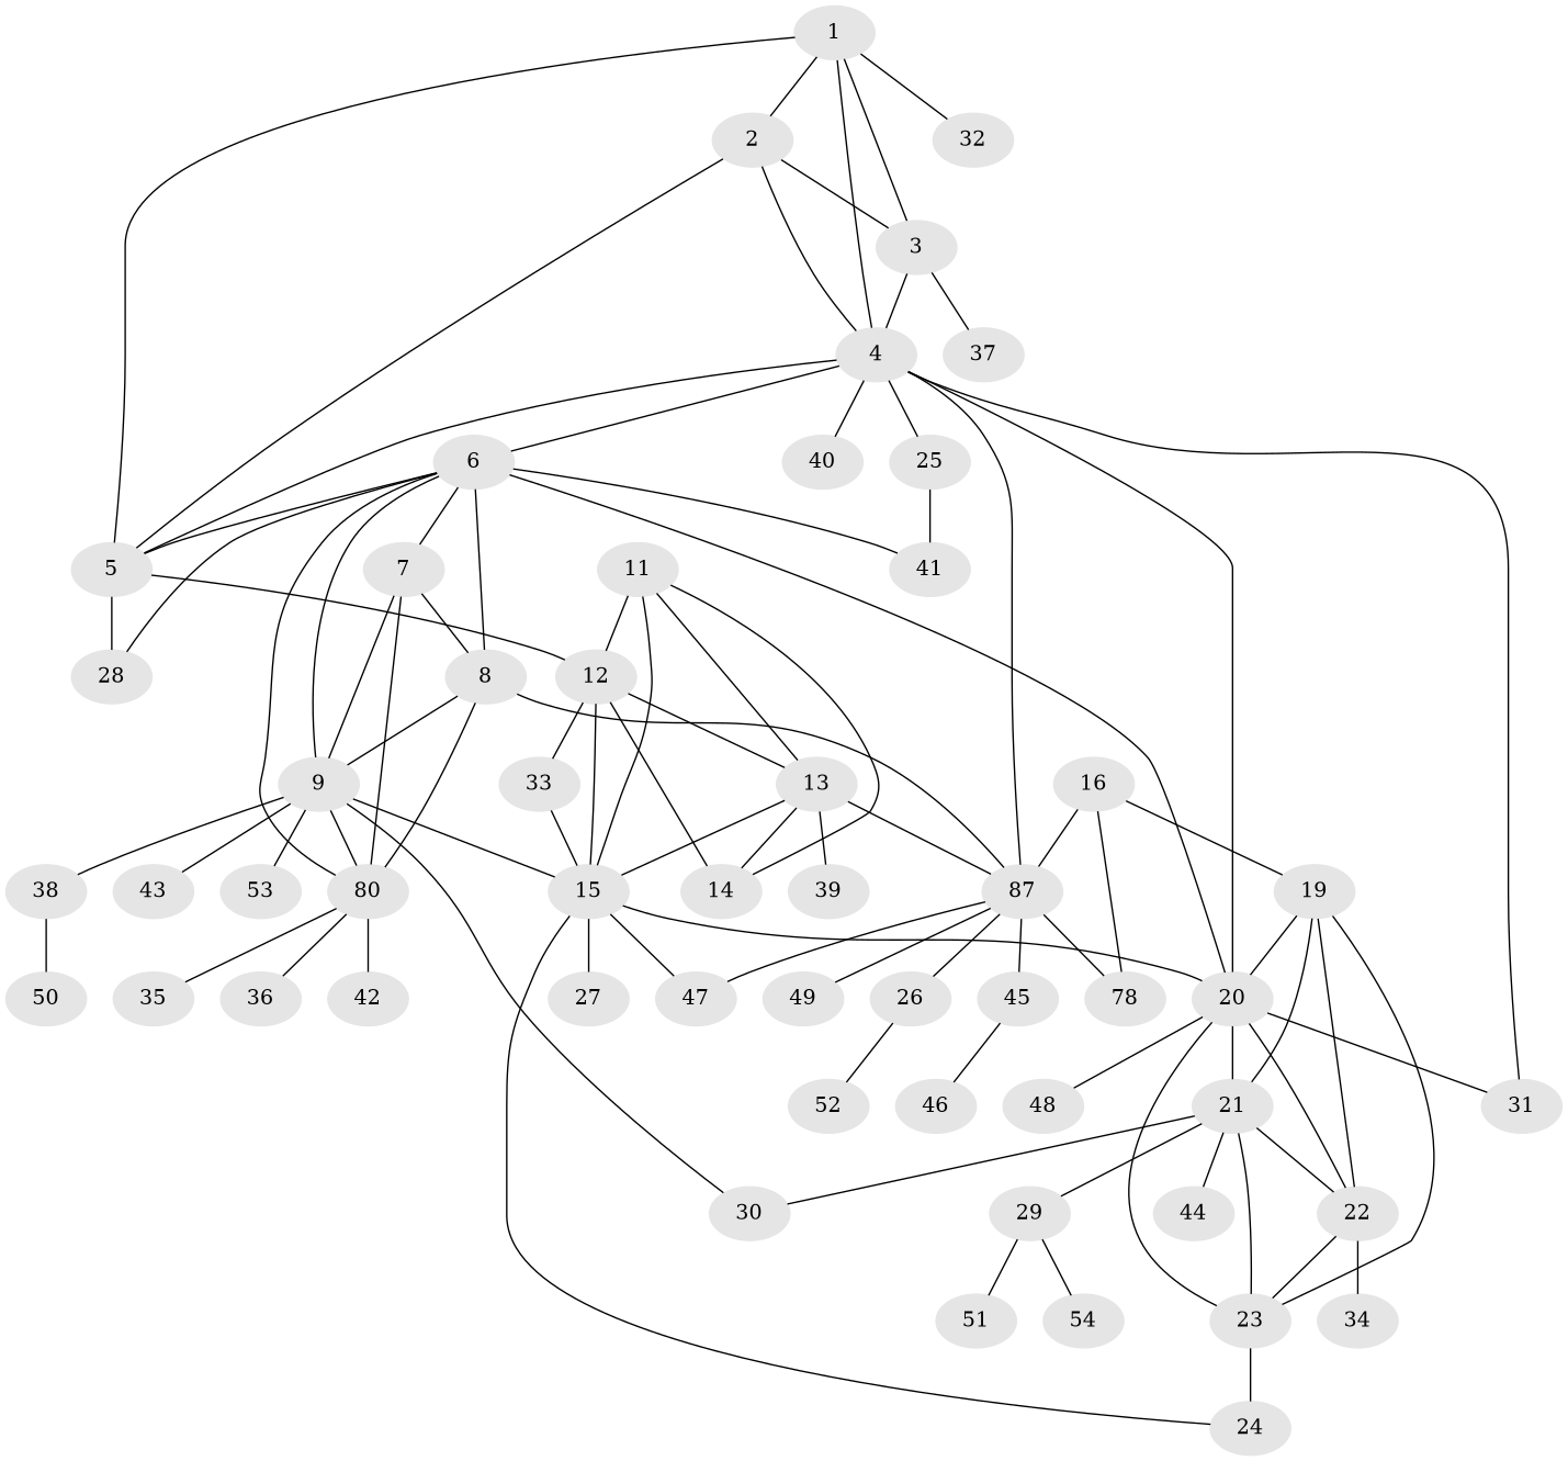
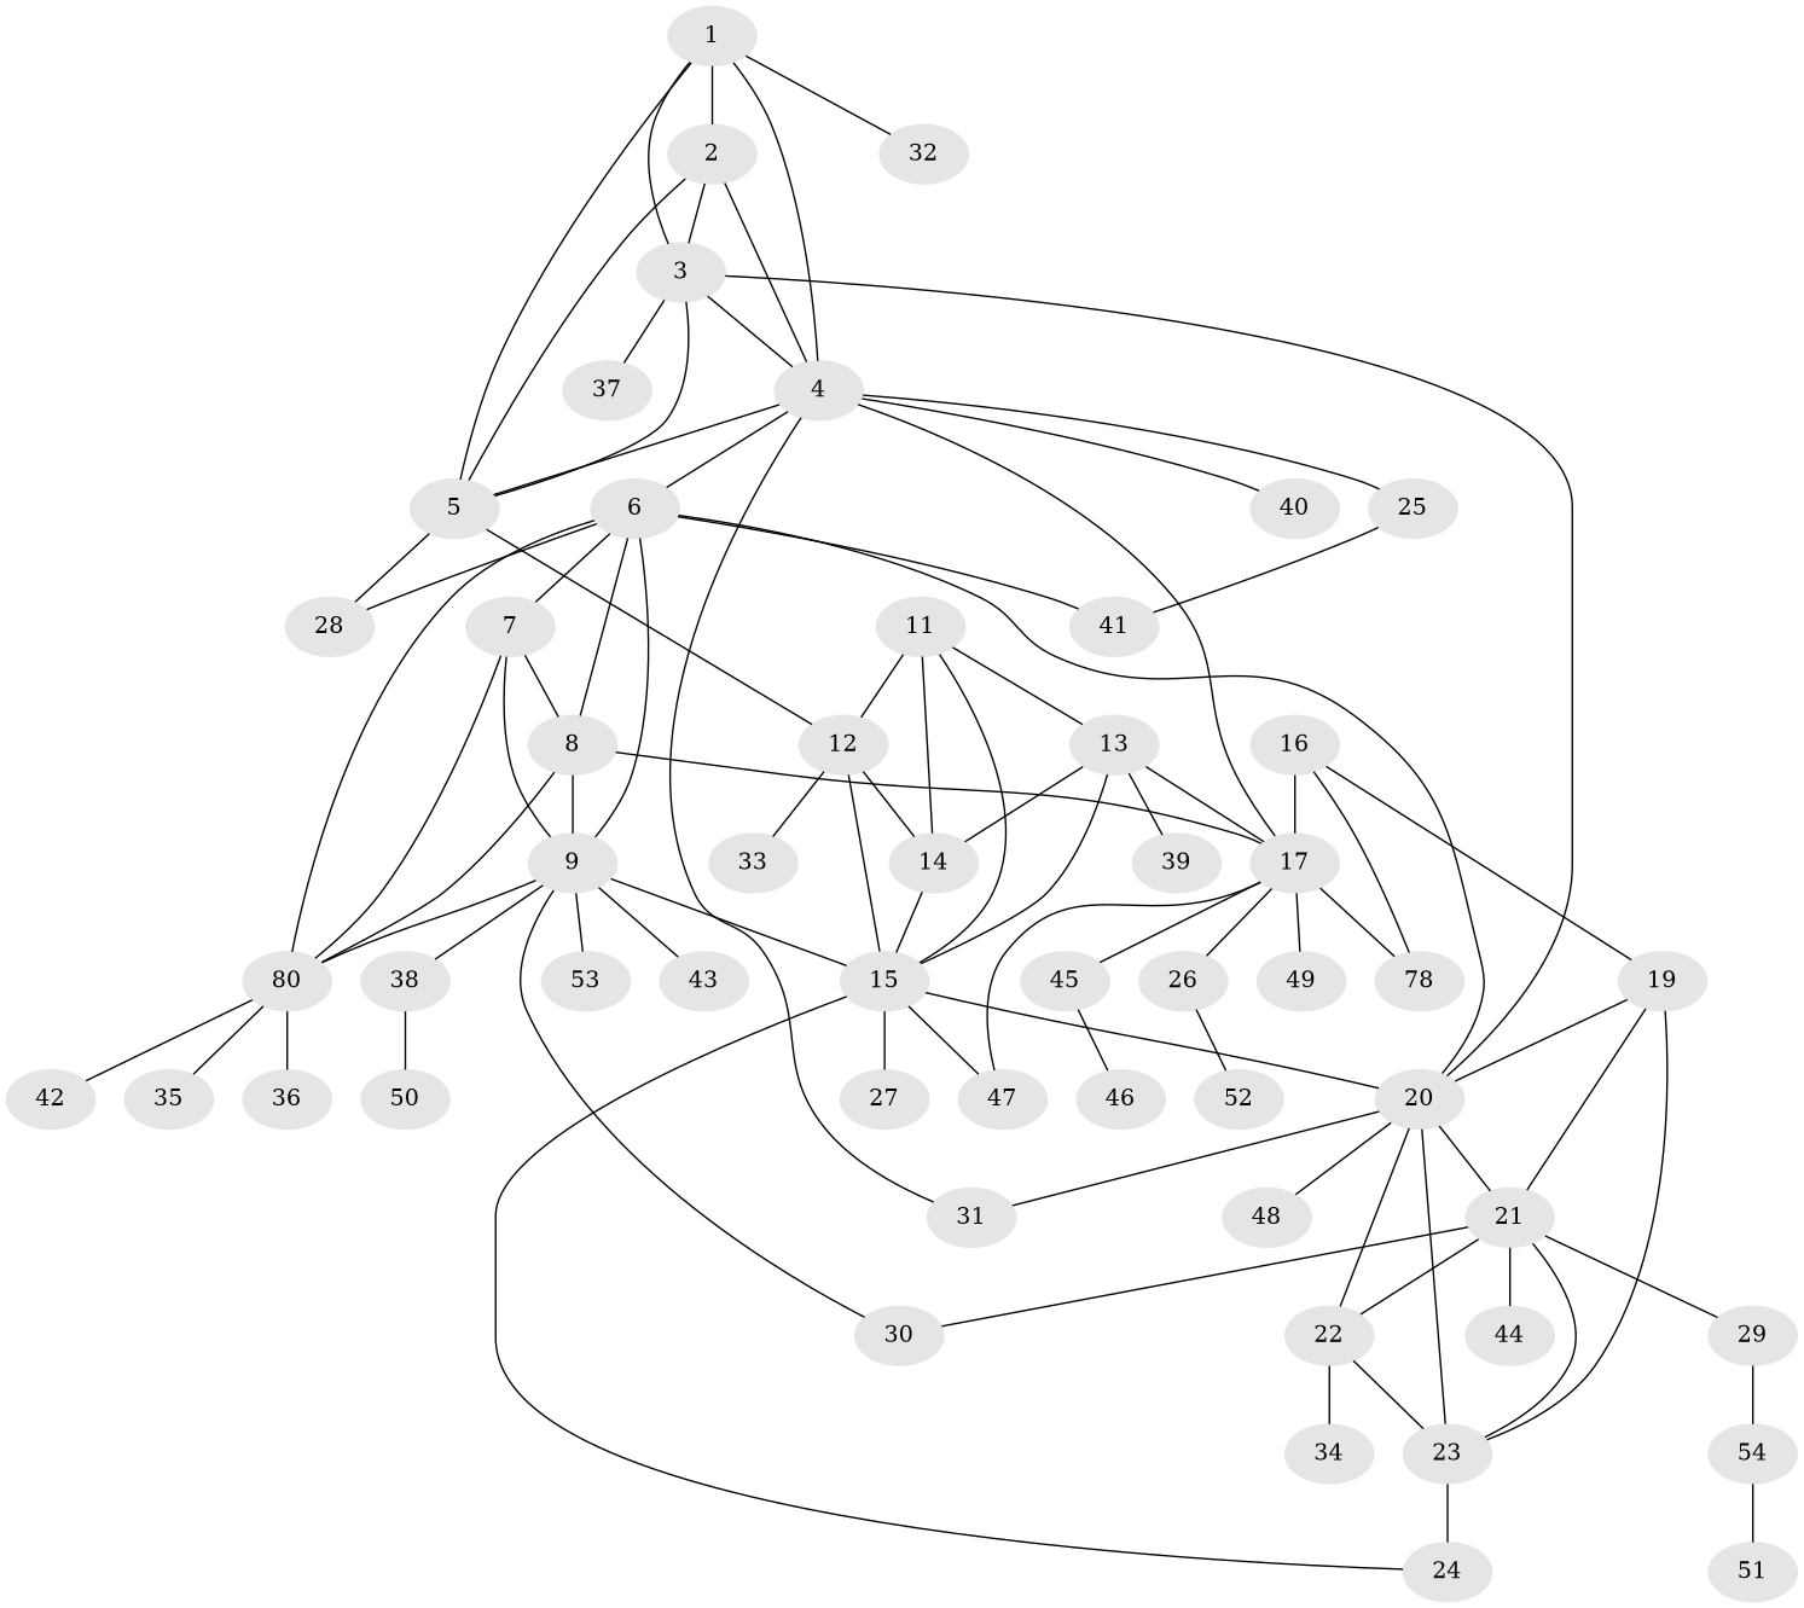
  graph {
    node [color=gray90 style=filled]
    edge [weight=1.0]
    1
    2
    3
    4
    5
    32
    20
    37
    6
-   17 [label=87]
+   17
    25
    31
    40
    12
    28
    21
    22
    23
    48
    7
    8
    9
    n23 [label=80]
    41
    47
    n26 [label=78]
    26
    45
    49
    15
    13
    14
    33
    30
    38
    43
    53
    35
    36
    42
    24
    27
    50
    11
    39
    16
    19
    52
    46
    29
    44
    34
    51
    54
    1 -- 2
    1 -- 3
    1 -- 4
    1 -- 5
    1 -- 32
    2 -- 3 [weight=2.0]
    2 -- 4
    2 -- 5
    3 -- 4
-   6 -- 5
-   4 -- 20
+   3 -- 5
+   3 -- 20
    3 -- 37
    4 -- 5
    4 -- 6
    4 -- 17 [weight=2.0]
    4 -- 25
    4 -- 31
    4 -- 40
    5 -- 12
    5 -- 28 [weight=4.0]
    20 -- 31
    20 -- 21
    20 -- 22
    20 -- 23
    20 -- 48
    6 -- 20
    6 -- 28
    6 -- 7
    6 -- 8
    6 -- 9
    6 -- n23
    6 -- 41 [weight=2.0]
    17 -- 47
    17 -- n26 [weight=5.0]
    17 -- 26
    17 -- 45
    17 -- 49
    25 -- 41
    12 -- 15
-   12 -- 13
    12 -- 14
    12 -- 33
    21 -- 22
    21 -- 23
    21 -- 30
    21 -- 29
    21 -- 44
    22 -- 23
    22 -- 34 [weight=2.0]
    23 -- 24 [weight=2.0]
    7 -- 8
    7 -- 9
    7 -- n23 [weight=2.0]
    8 -- 17
    8 -- 9
    8 -- n23
    9 -- n23
    9 -- 15
    9 -- 30
    9 -- 38
    9 -- 43
    9 -- 53
    n23 -- 35
    n23 -- 36
    n23 -- 42
    26 -- 52
    45 -- 46
    15 -- 20
    15 -- 47
    15 -- 24
    15 -- 27 [weight=5.0]
    13 -- 17
    13 -- 15
    13 -- 14
    13 -- 39 [weight=3.0]
-   33 -- 15
+   14 -- 15
    38 -- 50
    11 -- 12 [weight=3.0]
    11 -- 15
    11 -- 13
    11 -- 14
    16 -- 17 [weight=3.0]
    16 -- n26
    16 -- 19
    19 -- 20
    19 -- 21
-   19 -- 22
    19 -- 23
-   29 -- 51
+   54 -- 51
    29 -- 54
  }
